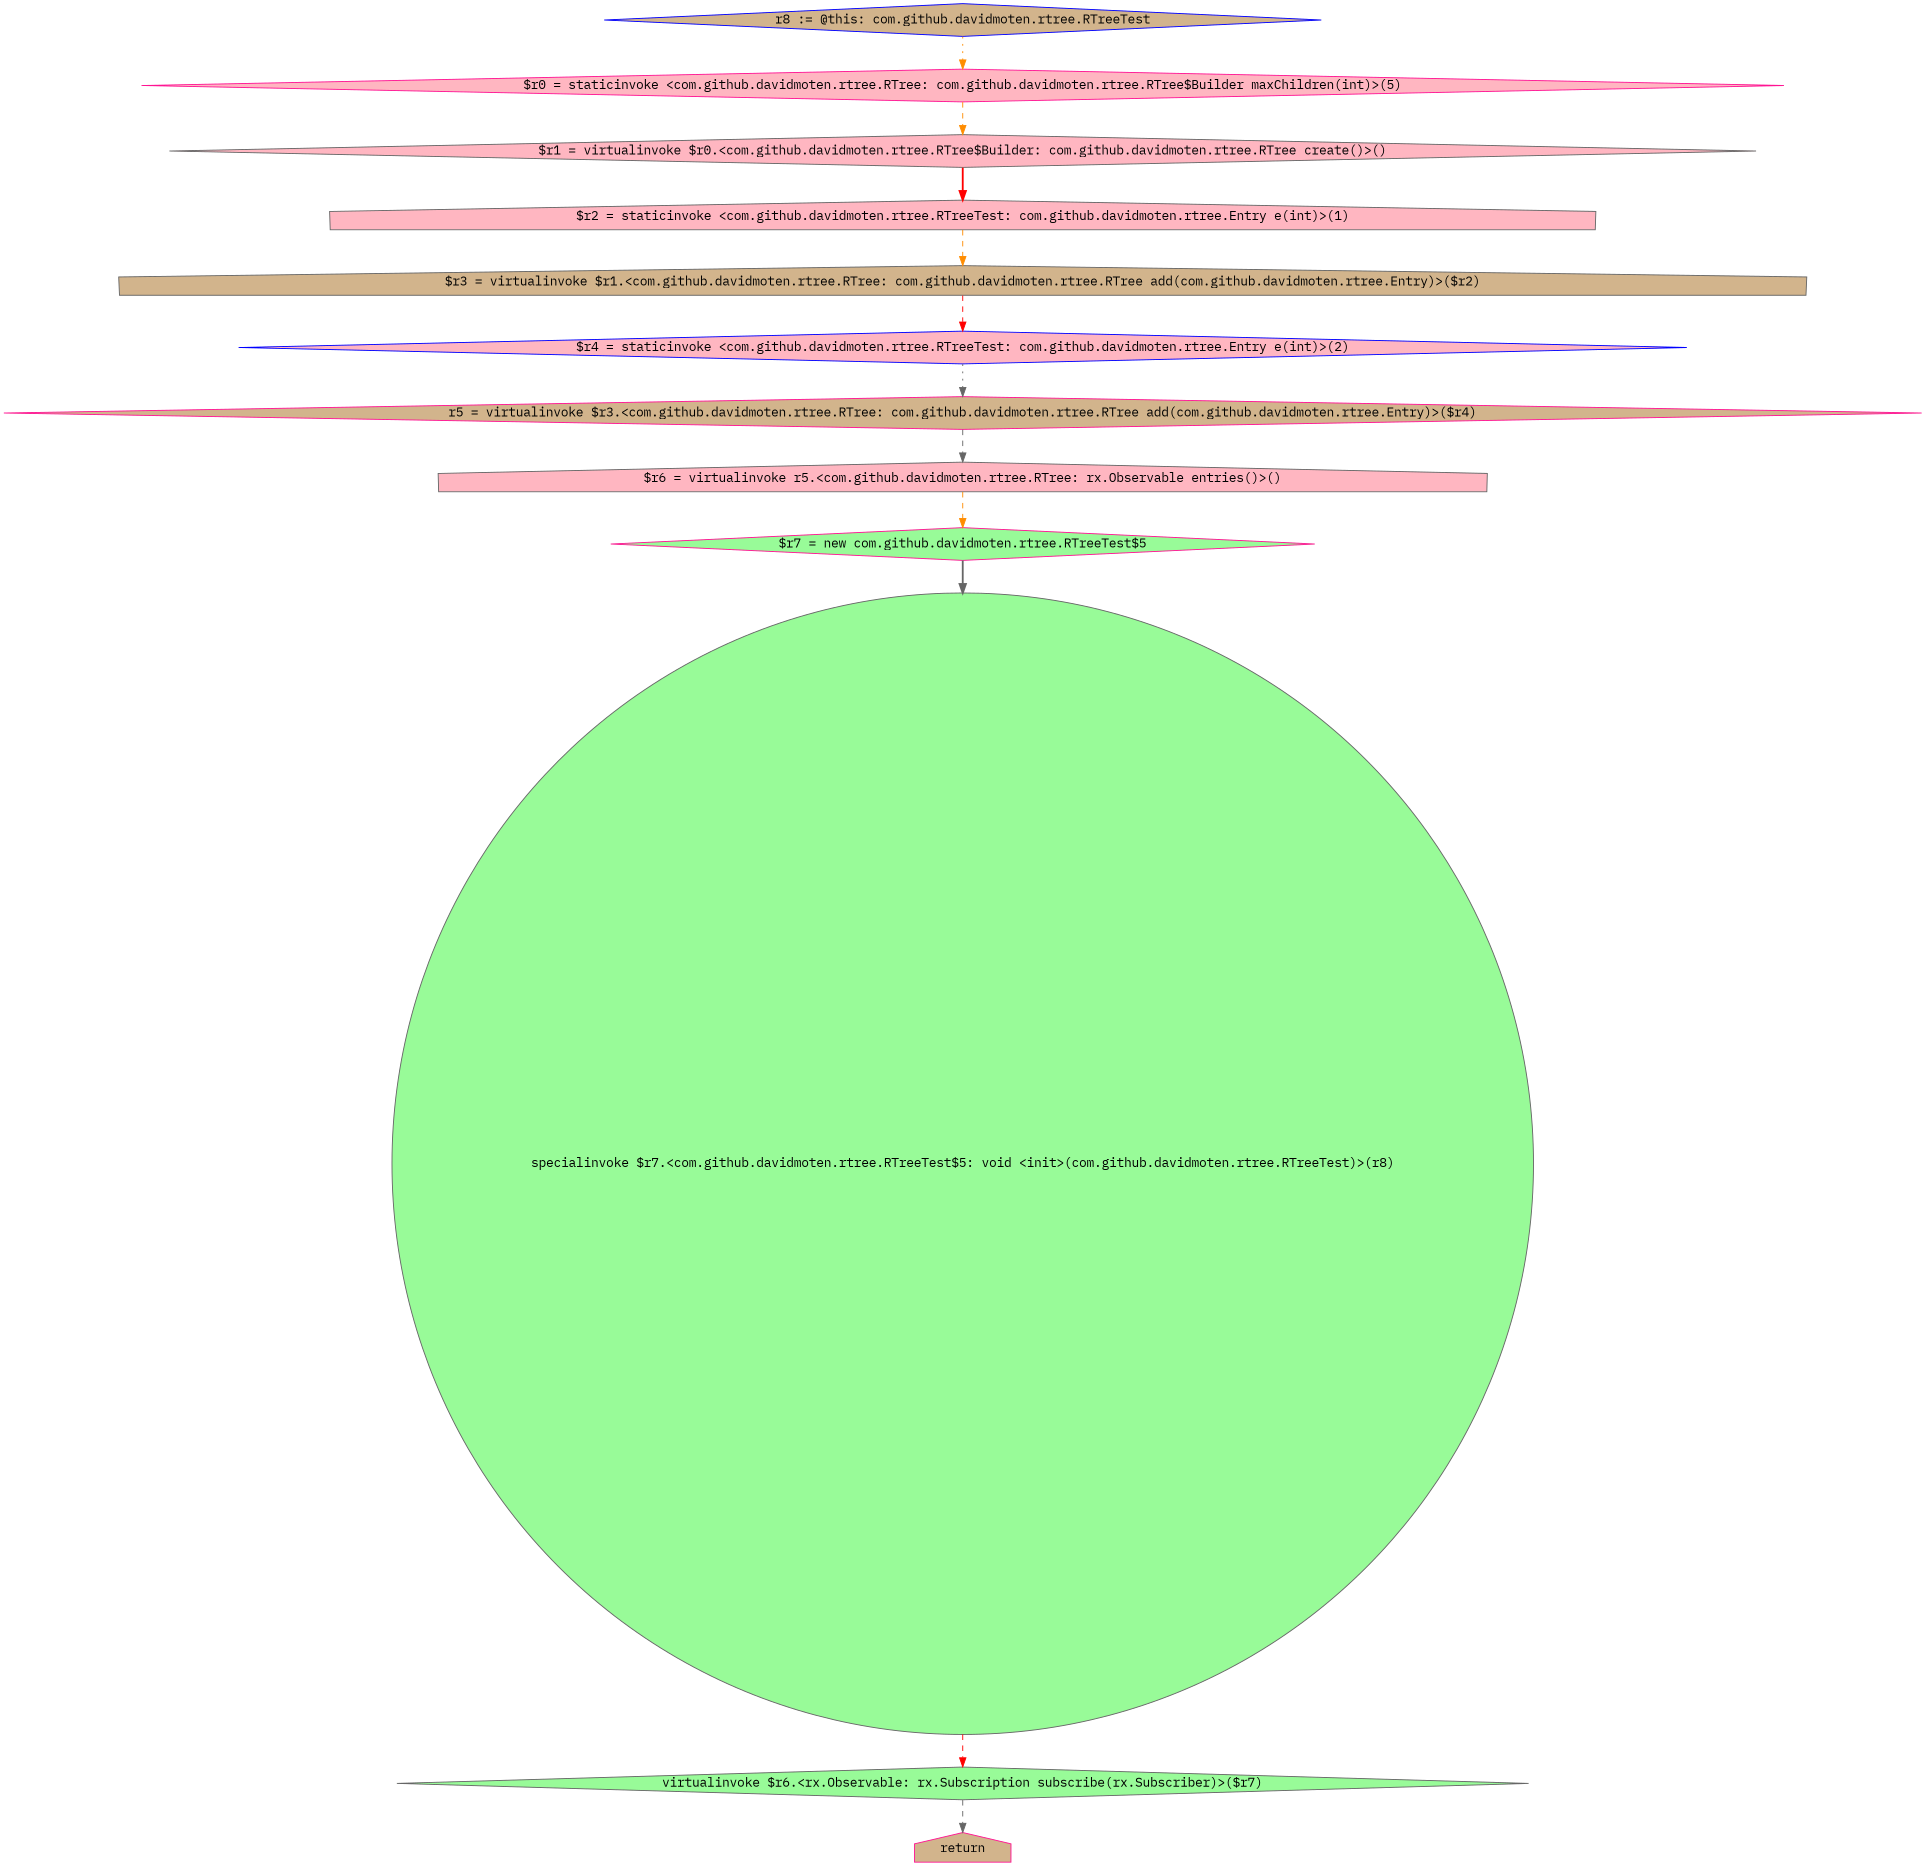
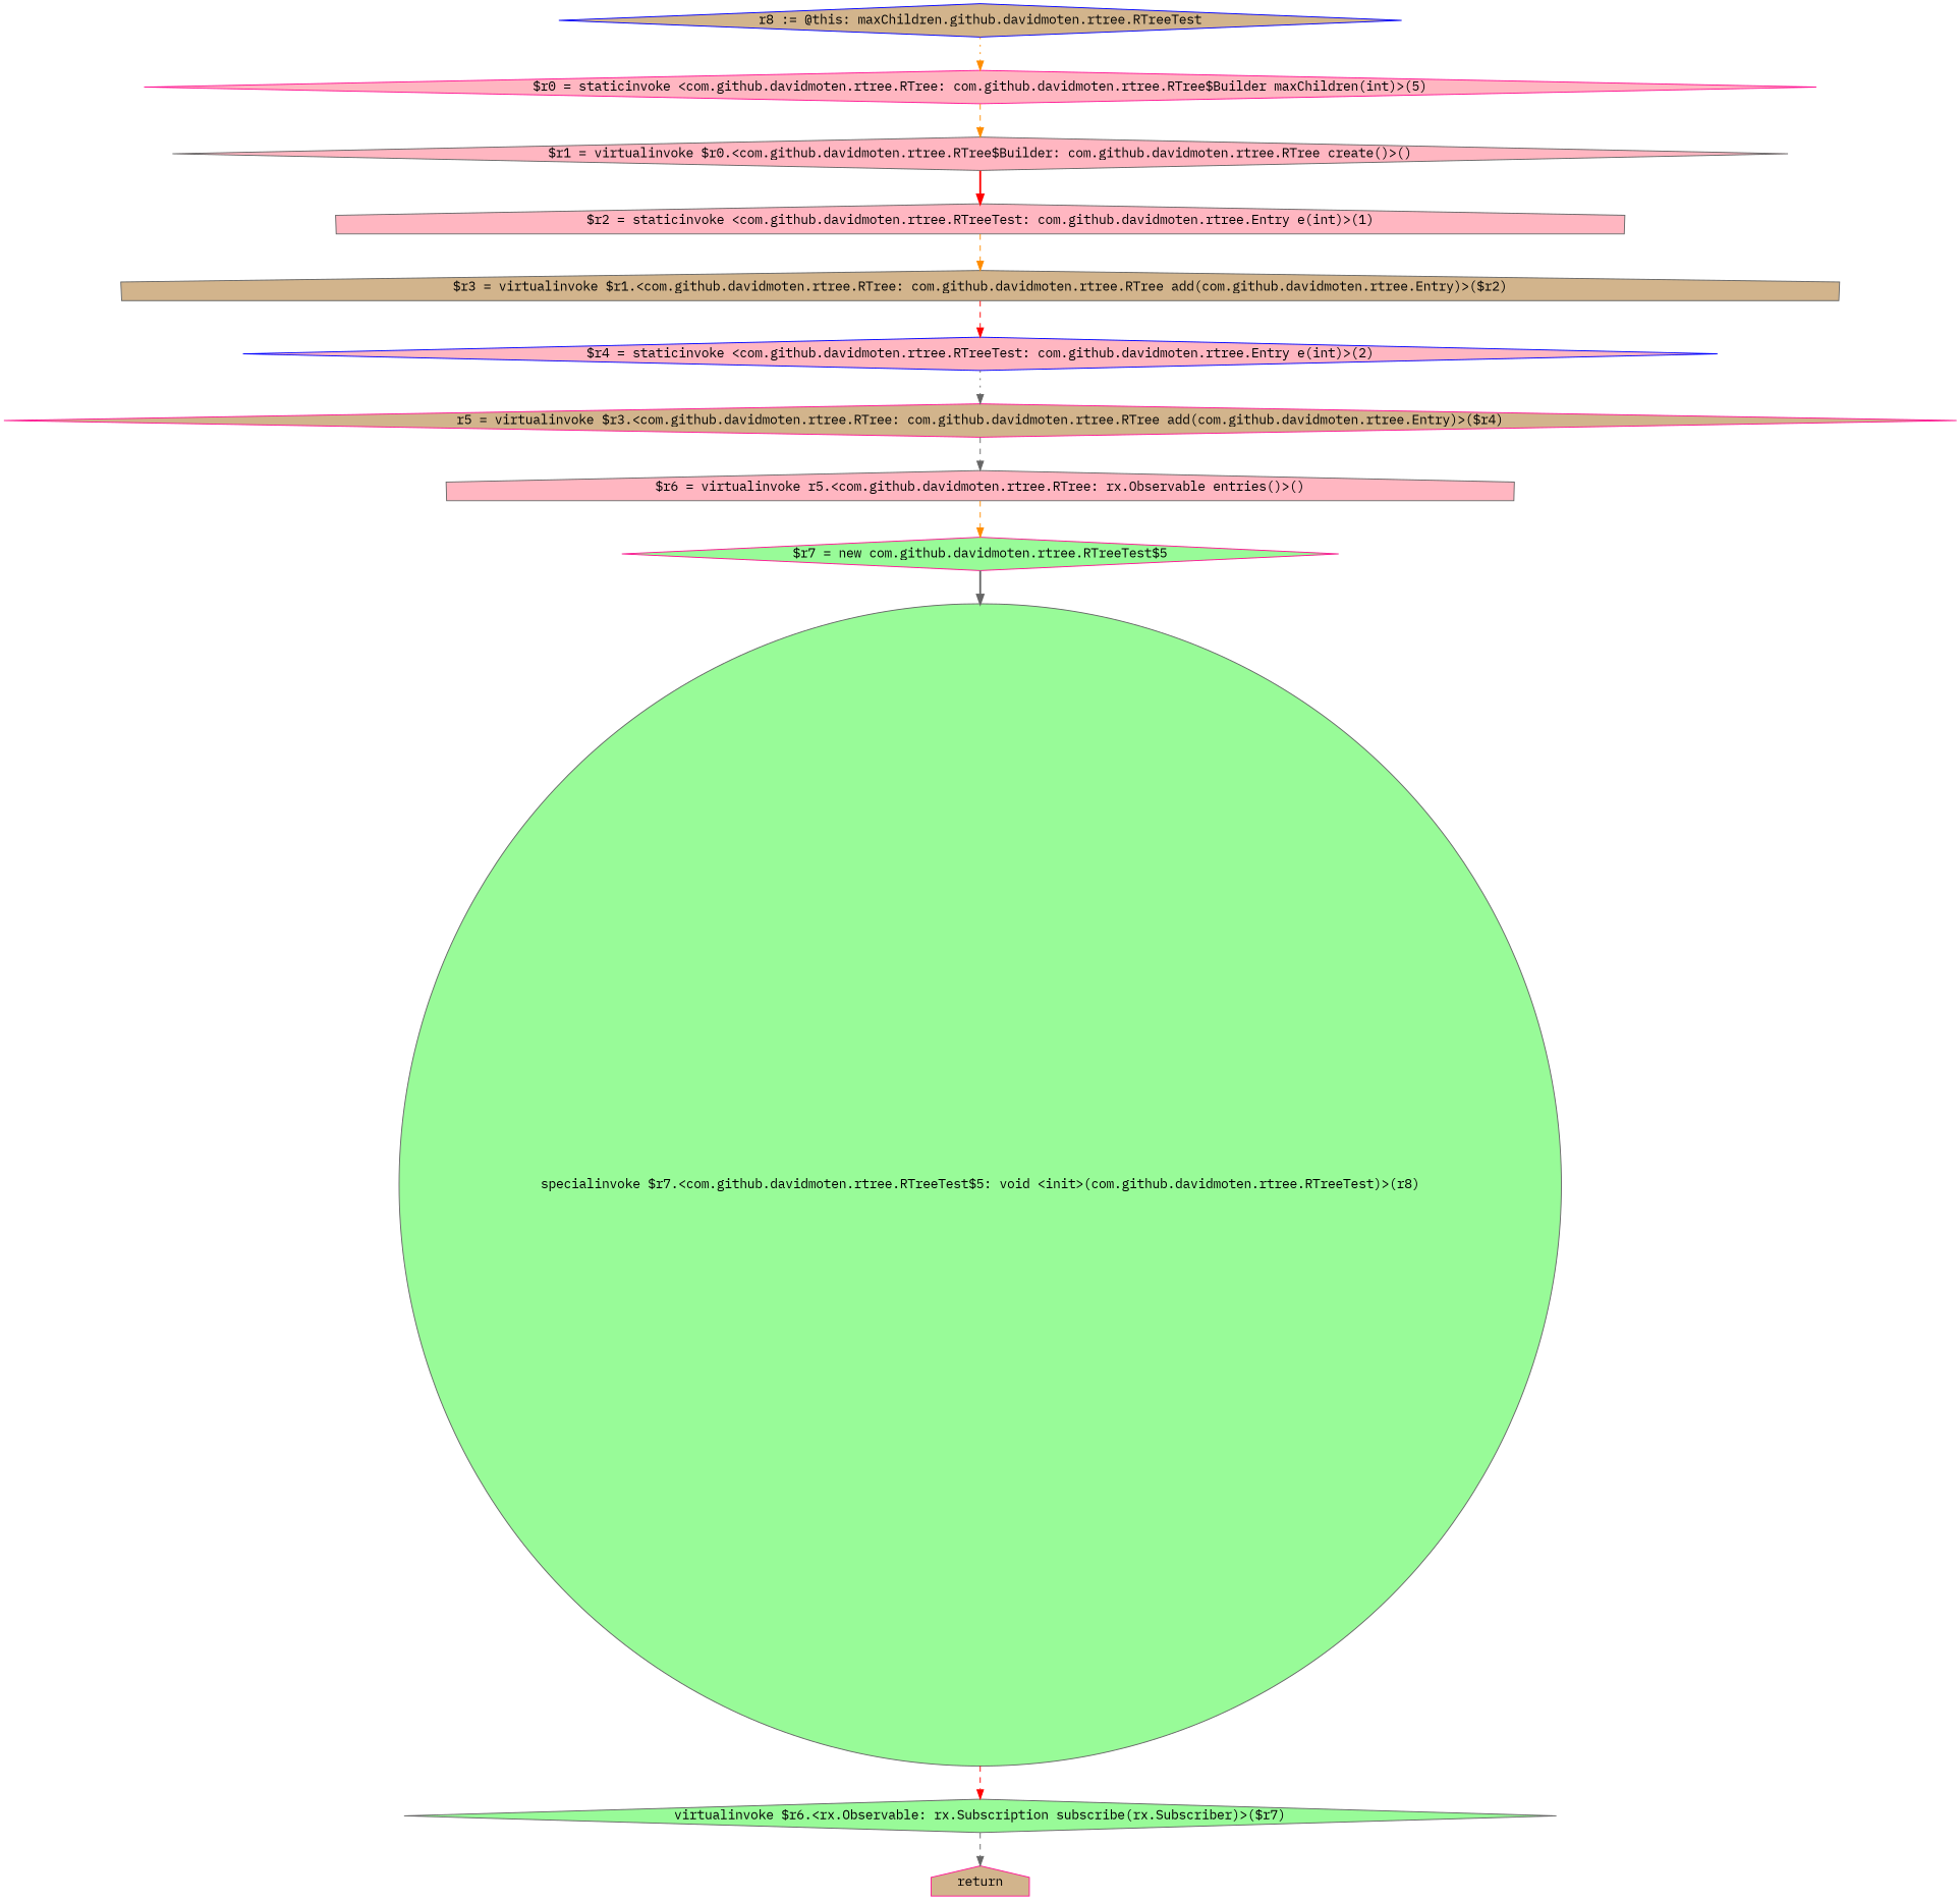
  digraph {
    fontname="IBM Plex Mono"
    node [style=filled fillcolor=lightpink color=gray40 shape=diamond fontname="IBM Plex Mono"]
    edge [color=darkorange style=dashed fontname="IBM Plex Mono"]
-   "r8 := @this: com.github.davidmoten.rtree.RTreeTest" [fillcolor=tan color=blue]
+   "r8 := @this: com.github.davidmoten.rtree.RTreeTest" [fillcolor=tan color=blue label="r8 := @this: maxChildren.github.davidmoten.rtree.RTreeTest"]
    "$r0 = staticinvoke <com.github.davidmoten.rtree.RTree: com.github.davidmoten.rtree.RTree$Builder maxChildren(int)>(5)" [color=deeppink]
    "$r1 = virtualinvoke $r0.<com.github.davidmoten.rtree.RTree$Builder: com.github.davidmoten.rtree.RTree create()>()"
    "$r2 = staticinvoke <com.github.davidmoten.rtree.RTreeTest: com.github.davidmoten.rtree.Entry e(int)>(1)" [shape=house]
    "$r3 = virtualinvoke $r1.<com.github.davidmoten.rtree.RTree: com.github.davidmoten.rtree.RTree add(com.github.davidmoten.rtree.Entry)>($r2)" [fillcolor=tan shape=house]
    "$r4 = staticinvoke <com.github.davidmoten.rtree.RTreeTest: com.github.davidmoten.rtree.Entry e(int)>(2)" [color=blue]
    "r5 = virtualinvoke $r3.<com.github.davidmoten.rtree.RTree: com.github.davidmoten.rtree.RTree add(com.github.davidmoten.rtree.Entry)>($r4)" [fillcolor=tan color=deeppink]
    "$r6 = virtualinvoke r5.<com.github.davidmoten.rtree.RTree: rx.Observable entries()>()" [shape=house]
    "$r7 = new com.github.davidmoten.rtree.RTreeTest$5" [fillcolor=palegreen color=deeppink]
    "specialinvoke $r7.<com.github.davidmoten.rtree.RTreeTest$5: void <init>(com.github.davidmoten.rtree.RTreeTest)>(r8)" [fillcolor=palegreen shape=circle]
    "virtualinvoke $r6.<rx.Observable: rx.Subscription subscribe(rx.Subscriber)>($r7)" [fillcolor=palegreen]
    return [fillcolor=tan color=deeppink shape=house]
    "r8 := @this: com.github.davidmoten.rtree.RTreeTest" -> "$r0 = staticinvoke <com.github.davidmoten.rtree.RTree: com.github.davidmoten.rtree.RTree$Builder maxChildren(int)>(5)" [style=dotted]
    "$r0 = staticinvoke <com.github.davidmoten.rtree.RTree: com.github.davidmoten.rtree.RTree$Builder maxChildren(int)>(5)" -> "$r1 = virtualinvoke $r0.<com.github.davidmoten.rtree.RTree$Builder: com.github.davidmoten.rtree.RTree create()>()"
    "$r1 = virtualinvoke $r0.<com.github.davidmoten.rtree.RTree$Builder: com.github.davidmoten.rtree.RTree create()>()" -> "$r2 = staticinvoke <com.github.davidmoten.rtree.RTreeTest: com.github.davidmoten.rtree.Entry e(int)>(1)" [color=red style=bold]
    "$r2 = staticinvoke <com.github.davidmoten.rtree.RTreeTest: com.github.davidmoten.rtree.Entry e(int)>(1)" -> "$r3 = virtualinvoke $r1.<com.github.davidmoten.rtree.RTree: com.github.davidmoten.rtree.RTree add(com.github.davidmoten.rtree.Entry)>($r2)"
    "$r3 = virtualinvoke $r1.<com.github.davidmoten.rtree.RTree: com.github.davidmoten.rtree.RTree add(com.github.davidmoten.rtree.Entry)>($r2)" -> "$r4 = staticinvoke <com.github.davidmoten.rtree.RTreeTest: com.github.davidmoten.rtree.Entry e(int)>(2)" [color=red]
    "$r4 = staticinvoke <com.github.davidmoten.rtree.RTreeTest: com.github.davidmoten.rtree.Entry e(int)>(2)" -> "r5 = virtualinvoke $r3.<com.github.davidmoten.rtree.RTree: com.github.davidmoten.rtree.RTree add(com.github.davidmoten.rtree.Entry)>($r4)" [color=gray40 style=dotted]
    "r5 = virtualinvoke $r3.<com.github.davidmoten.rtree.RTree: com.github.davidmoten.rtree.RTree add(com.github.davidmoten.rtree.Entry)>($r4)" -> "$r6 = virtualinvoke r5.<com.github.davidmoten.rtree.RTree: rx.Observable entries()>()" [color=gray40]
    "$r6 = virtualinvoke r5.<com.github.davidmoten.rtree.RTree: rx.Observable entries()>()" -> "$r7 = new com.github.davidmoten.rtree.RTreeTest$5"
    "$r7 = new com.github.davidmoten.rtree.RTreeTest$5" -> "specialinvoke $r7.<com.github.davidmoten.rtree.RTreeTest$5: void <init>(com.github.davidmoten.rtree.RTreeTest)>(r8)" [color=gray40 style=bold]
    "specialinvoke $r7.<com.github.davidmoten.rtree.RTreeTest$5: void <init>(com.github.davidmoten.rtree.RTreeTest)>(r8)" -> "virtualinvoke $r6.<rx.Observable: rx.Subscription subscribe(rx.Subscriber)>($r7)" [color=red]
    "virtualinvoke $r6.<rx.Observable: rx.Subscription subscribe(rx.Subscriber)>($r7)" -> return [color=gray40]
  }
